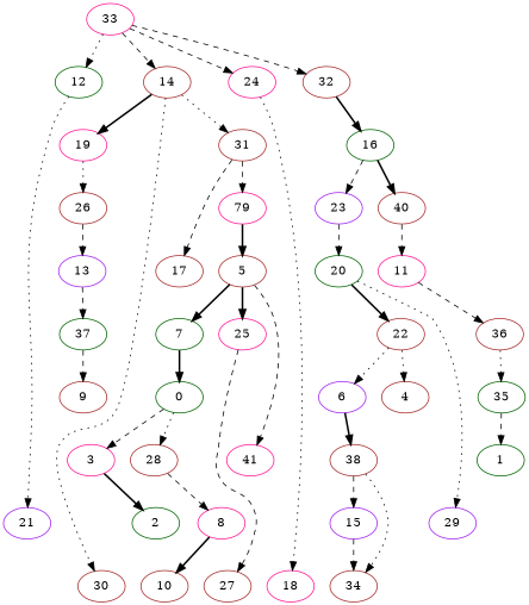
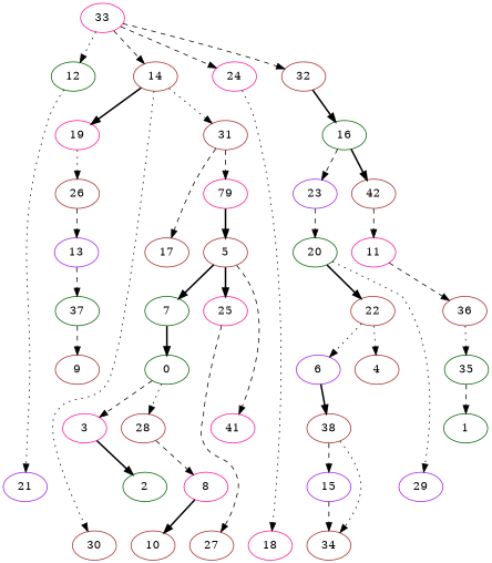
  digraph {
    node [color=brown]
    edge [style=dashed weight=0]
    0 [color=darkgreen]
    3 [color=deeppink]
    28
    2 [color=darkgreen]
    8 [color=deeppink]
    7 [color=darkgreen]
    5
    25 [color=deeppink]
    41 [color=deeppink]
    27
    6 [color=purple]
    38
    15 [color=purple]
    34
    10
    11 [color=deeppink]
    36
    35 [color=darkgreen]
    12 [color=darkgreen]
    21 [color=purple]
    13 [color=purple]
    37 [color=darkgreen]
    9
    19 [color=deeppink]
    14
    30
    31
    26
    17
    n30 [color=deeppink label=79]
    16 [color=darkgreen]
    23 [color=purple]
-   40
+   40 [label=42]
    20 [color=darkgreen]
    22
    29 [color=purple]
    4
    24 [color=deeppink]
    18 [color=deeppink]
    32
    33 [color=deeppink]
    1 [color=darkgreen]
    0 -> 3
    0 -> 28 [style=dotted]
    3 -> 2 [style=bold]
    28 -> 8
    8 -> 10 [style=bold]
    7 -> 0 [style=bold]
    5 -> 7 [style=bold]
    5 -> 25 [style=bold]
    5 -> 41
    25 -> 27
    6 -> 38 [style=bold]
    38 -> 15 [weight=1]
    38 -> 34 [style=dotted]
    15 -> 34
    11 -> 36
    36 -> 35 [style=dotted]
    35 -> 1
    12 -> 21 [style=dotted]
    13 -> 37
    37 -> 9
    19 -> 26 [style=dotted]
    14 -> 19 [style=bold]
    14 -> 30 [style=dotted]
    14 -> 31 [style=dotted]
    31 -> 17
    31 -> n30 [weight=1]
    26 -> 13
    n30 -> 5 [style=bold weight=1]
    16 -> 23
    16 -> 40 [style=bold]
    23 -> 20
    40 -> 11
    20 -> 22 [style=bold]
    20 -> 29 [style=dotted]
    22 -> 6 [style=dotted]
    22 -> 4 [style=dotted]
    24 -> 18 [style=dotted]
    32 -> 16 [style=bold]
    33 -> 12 [style=dotted]
    33 -> 14
    33 -> 24
    33 -> 32
  }
